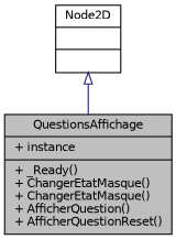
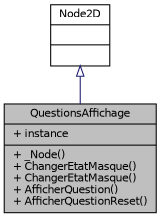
  digraph {
    node [color=black fontname=Helvetica fontsize=10 shape=record style=filled]
-   n1 [fillcolor=grey75 fontcolor=black height=0.2 label="{QuestionsAffichage\n|+ instance\l|+ _Ready()\l+ ChangerEtatMasque()\l+ ChangerEtatMasque()\l+ AfficherQuestion()\l+ AfficherQuestionReset()\l}" width=0.4]
+   n1 [fillcolor=grey75 fontcolor=black height=0.2 label="{QuestionsAffichage\n|+ instance\l|+ _Node()\l+ ChangerEtatMasque()\l+ ChangerEtatMasque()\l+ AfficherQuestion()\l+ AfficherQuestionReset()\l}" width=0.4]
    n2 [fillcolor=white height=0.2 label="{Node2D\n||}" width=0.4]
    n2 -> n1 [arrowtail=onormal color=midnightblue dir=back fontname=Helvetica fontsize=10 labelfontname=Helvetica labelfontsize=10 style=solid]
  }
